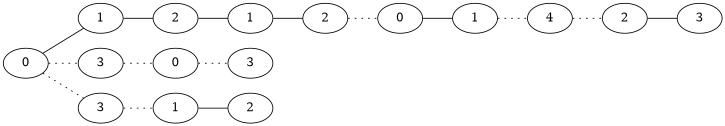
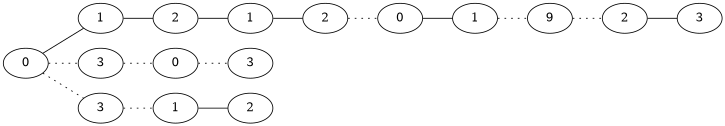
  graph {
    rankdir=LR
    edge [style=dotted]
    n1 [label=0]
    n2 [label=1]
    n3 [label=3]
    n4 [label=3]
    n5 [label=2]
    n6 [label=1]
    n7 [label=2]
    n8 [label=0]
    n9 [label=1]
-   n10 [label=4]
+   n10 [label=9]
    n11 [label=2]
    n12 [label=3]
    n13 [label=0]
    n14 [label=3]
    n15 [label=1]
    n16 [label=2]
    n1 -- n2 [style=""]
    n1 -- n3
    n1 -- n4
    n2 -- n5 [style=""]
    n3 -- n13
    n4 -- n15
    n5 -- n6 [style=""]
    n6 -- n7 [style=""]
    n7 -- n8
    n8 -- n9 [style=""]
    n9 -- n10
    n10 -- n11
    n11 -- n12 [style=""]
    n13 -- n14
    n15 -- n16 [style=""]
  }
